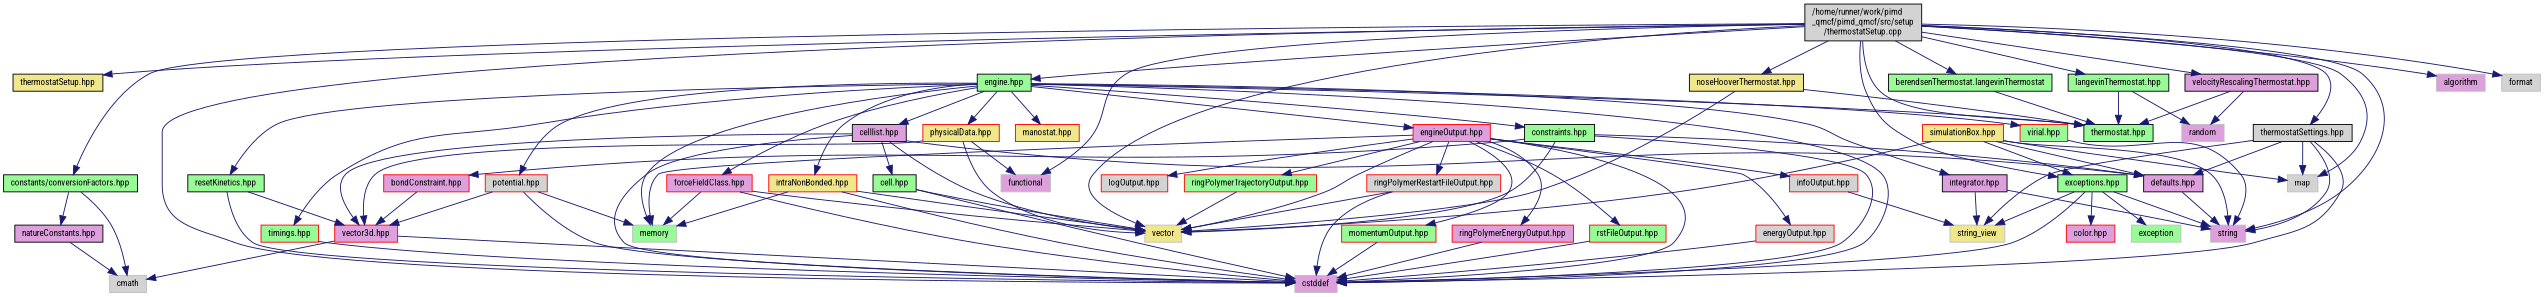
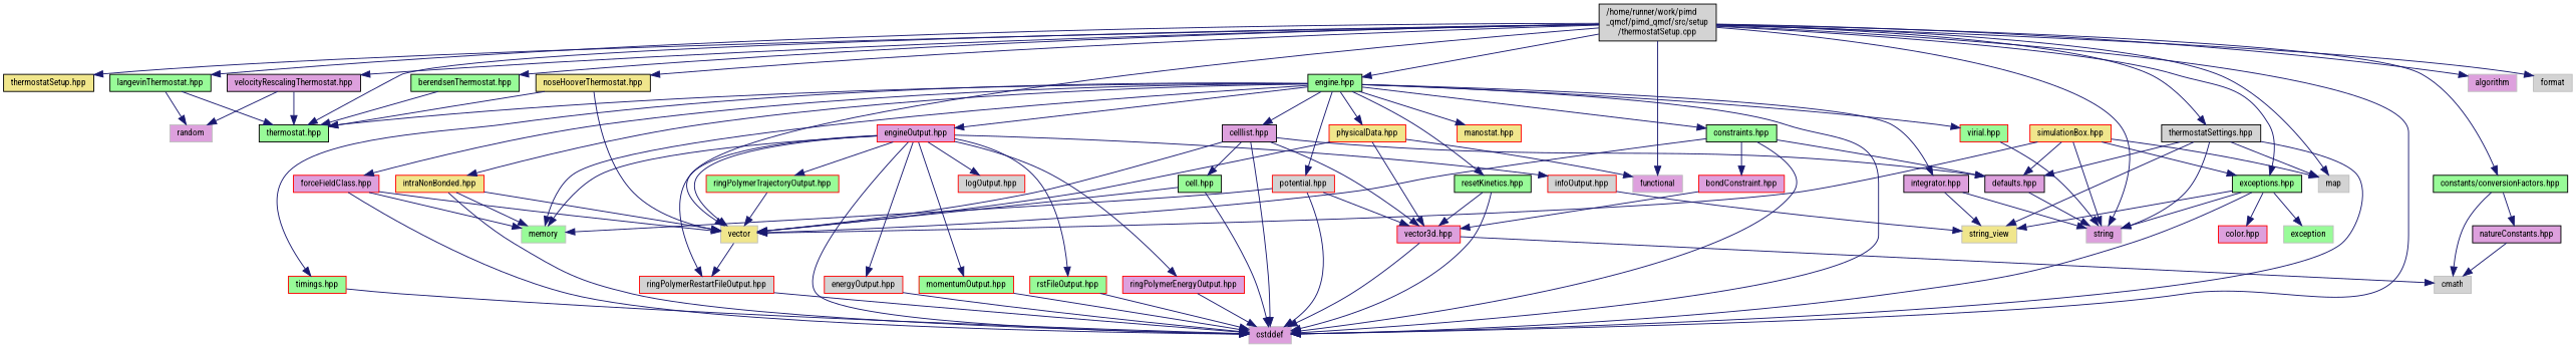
  digraph {
    fontname="Roboto Condensed"
    node [color=red fillcolor=palegreen fontname="Roboto Condensed" fontsize=10 shape=record style=filled]
    edge [color=midnightblue fontname="Roboto Condensed" fontsize=10 labelfontname=Helvetica labelfontsize=10 style=solid]
    n1 [color=black fillcolor=lightgrey fontcolor=black height=0.2 label="/home/runner/work/pimd\l_qmcf/pimd_qmcf/src/setup\l/thermostatSetup.cpp" width=0.4]
    n2 [color=black fillcolor=khaki height=0.2 label="thermostatSetup.hpp" width=0.4]
-   n3 [color=black height=0.2 label="berendsenThermostat.langevinThermostat" width=0.4]
+   n3 [color=black height=0.2 label="berendsenThermostat.hpp" width=0.4]
    n4 [color=black height=0.2 label="thermostat.hpp" width=0.4]
    n5 [color=black height=0.2 label="constants/conversionFactors.hpp" width=0.4]
    n6 [color=black height=0.2 label="engine.hpp" width=0.4]
    n7 [color=grey75 fillcolor=plum height=0.2 label=cstddef width=0.4]
    n8 [color=grey75 fillcolor=khaki height=0.2 label=vector width=0.4]
    n9 [color=grey75 fillcolor=plum height=0.2 label=string width=0.4]
    n10 [color=grey75 fillcolor=plum height=0.2 label=functional width=0.4]
    n11 [color=black height=0.2 label="exceptions.hpp" width=0.4]
    n12 [color=grey75 fillcolor=lightgrey height=0.2 label=map width=0.4]
    n13 [color=black height=0.2 label="langevinThermostat.hpp" width=0.4]
    n14 [color=black fillcolor=khaki height=0.2 label="noseHooverThermostat.hpp" width=0.4]
    n15 [color=black fillcolor=lightgrey height=0.2 label="thermostatSettings.hpp" width=0.4]
    n16 [color=black fillcolor=plum height=0.2 label="velocityRescalingThermostat.hpp" width=0.4]
    n17 [color=grey75 fillcolor=plum height=0.2 label=algorithm width=0.4]
    n18 [color=grey75 fillcolor=lightgrey height=0.2 label=format width=0.4]
    n19 [color=black fillcolor=plum height=0.2 label="natureConstants.hpp" width=0.4]
    n20 [color=grey75 fillcolor=lightgrey height=0.2 label=cmath width=0.4]
    n21 [color=black fillcolor=plum height=0.2 label="celllist.hpp" width=0.4]
    n22 [color=black height=0.2 label="constraints.hpp" width=0.4]
    n23 [fillcolor=plum height=0.2 label="engineOutput.hpp" width=0.4]
    n24 [color=grey75 height=0.2 label=memory width=0.4]
    n25 [fillcolor=plum height=0.2 label="forceFieldClass.hpp" width=0.4]
    n26 [color=black fillcolor=plum height=0.2 label="integrator.hpp" width=0.4]
    n27 [fillcolor=khaki height=0.2 label="intraNonBonded.hpp" width=0.4]
    n28 [fillcolor=khaki height=0.2 label="manostat.hpp" width=0.4]
    n29 [fillcolor=khaki height=0.2 label="physicalData.hpp" width=0.4]
    n30 [fillcolor=lightgrey height=0.2 label="potential.hpp" width=0.4]
    n31 [color=black height=0.2 label="resetKinetics.hpp" width=0.4]
    n32 [height=0.2 label="timings.hpp" width=0.4]
    n33 [height=0.2 label="virial.hpp" width=0.4]
    n34 [color=grey75 fillcolor=khaki height=0.2 label=string_view width=0.4]
    n35 [fillcolor=plum height=0.2 label="color.hpp" width=0.4]
    n36 [color=grey75 height=0.2 label=exception width=0.4]
    n37 [color=grey75 fillcolor=plum height=0.2 label=random width=0.4]
    n38 [color=black fillcolor=plum height=0.2 label="defaults.hpp" width=0.4]
    n39 [color=black height=0.2 label="cell.hpp" width=0.4]
    n40 [fillcolor=plum height=0.2 label="vector3d.hpp" width=0.4]
    n41 [fillcolor=plum height=0.2 label="bondConstraint.hpp" width=0.4]
    n42 [fillcolor=lightgrey height=0.2 label="energyOutput.hpp" width=0.4]
    n43 [fillcolor=lightgrey height=0.2 label="infoOutput.hpp" width=0.4]
    n44 [fillcolor=lightgrey height=0.2 label="logOutput.hpp" width=0.4]
    n45 [height=0.2 label="momentumOutput.hpp" width=0.4]
    n46 [fillcolor=plum height=0.2 label="ringPolymerEnergyOutput.hpp" width=0.4]
    n47 [fillcolor=lightgrey height=0.2 label="ringPolymerRestartFileOutput.hpp" width=0.4]
    n48 [height=0.2 label="ringPolymerTrajectoryOutput.hpp" width=0.4]
    n49 [height=0.2 label="rstFileOutput.hpp" width=0.4]
    n50 [fillcolor=khaki height=0.2 label="simulationBox.hpp" width=0.4]
    n1 -> n2
    n1 -> n3
    n1 -> n4
    n1 -> n5
    n1 -> n6
    n1 -> n7
    n1 -> n8
    n1 -> n9
    n1 -> n10
    n1 -> n11
    n1 -> n12
    n1 -> n13
    n1 -> n14
    n1 -> n15
    n1 -> n16
    n1 -> n17
    n1 -> n18
    n3 -> n4
    n5 -> n19
    n5 -> n20
    n6 -> n4
    n6 -> n7
    n6 -> n21
    n6 -> n22
    n6 -> n23
    n6 -> n24
    n6 -> n25
    n6 -> n26
    n6 -> n27
    n6 -> n28
    n6 -> n29
    n6 -> n30
    n6 -> n31
    n6 -> n32
    n6 -> n33
    n11 -> n7
    n11 -> n9
    n11 -> n34
    n11 -> n35
    n11 -> n36
    n13 -> n4
    n13 -> n37
    n14 -> n4
    n14 -> n8
    n15 -> n7
    n15 -> n9
    n15 -> n12
    n15 -> n34
    n15 -> n38
    n16 -> n4
    n16 -> n37
    n19 -> n20
    n21 -> n7
    n21 -> n8
    n21 -> n38
    n21 -> n39
    n21 -> n40
    n22 -> n7
    n22 -> n8
    n22 -> n38
    n22 -> n41
    n23 -> n7
    n23 -> n8
    n23 -> n24
    n23 -> n42
    n23 -> n43
    n23 -> n44
    n23 -> n45
    n23 -> n46
    n23 -> n47
    n23 -> n48
    n23 -> n49
    n25 -> n7
    n25 -> n8
    n25 -> n24
    n26 -> n9
    n26 -> n34
    n27 -> n7
    n27 -> n8
    n27 -> n24
    n29 -> n8
    n29 -> n10
    n29 -> n40
    n30 -> n7
    n30 -> n24
    n30 -> n40
    n31 -> n7
    n31 -> n40
    n32 -> n7
    n33 -> n9
    n38 -> n9
    n39 -> n7
    n39 -> n8
    n40 -> n7
    n40 -> n20
    n41 -> n40
    n42 -> n7
    n43 -> n34
    n45 -> n7
    n46 -> n7
    n47 -> n7
-   n47 -> n8
+   n8 -> n47
    n48 -> n8
    n49 -> n7
    n50 -> n8
    n50 -> n9
    n50 -> n11
    n50 -> n12
    n50 -> n38
  }
